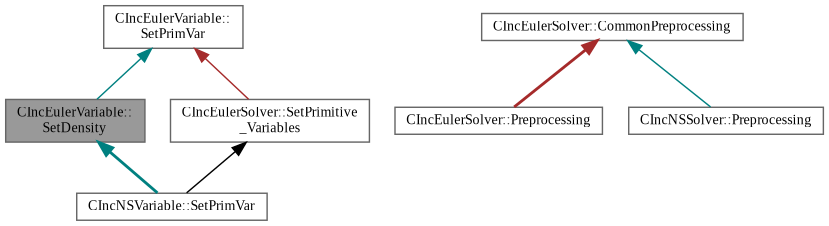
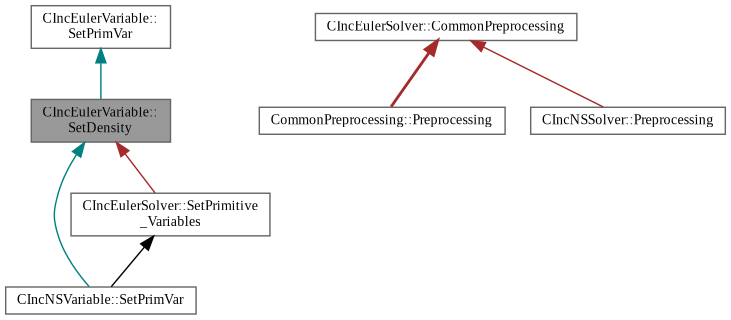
  digraph {
    fontname="Liberation Serif"
    rankdir=TB
    node [color=grey40 fillcolor=white fontname="Liberation Serif" fontsize=10 shape=box style=filled]
    edge [color=brown dir=back fontname="Liberation Serif" fontsize=10 labelfontname=Helvetica labelfontsize=10 style=solid]
    n1 [color=gray40 fillcolor=grey60 fontcolor=black height=0.2 label="CIncEulerVariable::\lSetDensity" width=0.4]
    n2 [height=0.2 label="CIncNSVariable::SetPrimVar" width=0.4]
    n3 [height=0.2 label="CIncEulerVariable::\lSetPrimVar" width=0.4]
    n4 [height=0.2 label="CIncEulerSolver::SetPrimitive\l_Variables" width=0.4]
    n5 [height=0.2 label="CIncEulerSolver::CommonPreprocessing" width=0.4]
-   n6 [height=0.2 label="CIncEulerSolver::Preprocessing" width=0.4]
+   n6 [height=0.2 label="CommonPreprocessing::Preprocessing" width=0.4]
    n7 [height=0.2 label="CIncNSSolver::Preprocessing" width=0.4]
-   n1 -> n2 [color=teal style=bold]
+   n1 -> n2 [color=teal]
    n3 -> n1 [color=teal]
-   n3 -> n4
+   n1 -> n4
    n4 -> n2 [color=black]
    n5 -> n6 [style=bold]
-   n5 -> n7 [color=teal]
+   n5 -> n7
  }
